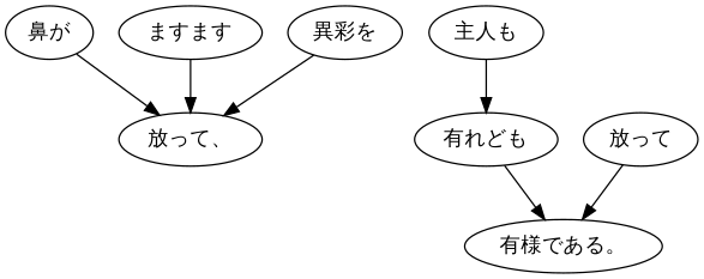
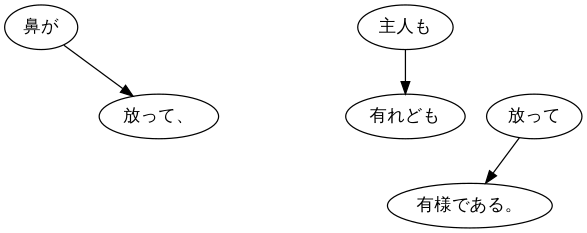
  digraph {
    fontname="Courier Prime"
    node [fontname="Courier Prime"]
    edge [fontname="Courier Prime"]
    n1 [label="鼻が"]
    n2 [label="放って、"]
-   n3 [label="ますます"]
-   n4 [label="異彩を"]
    n5 [label="有様である。"]
    n6 [label="主人も"]
    n7 [label="有れども"]
    n8 [label="放って"]
    n1 -> n2
-   n3 -> n2
-   n4 -> n2
    n6 -> n7
-   n7 -> n5
    n8 -> n5
  }
